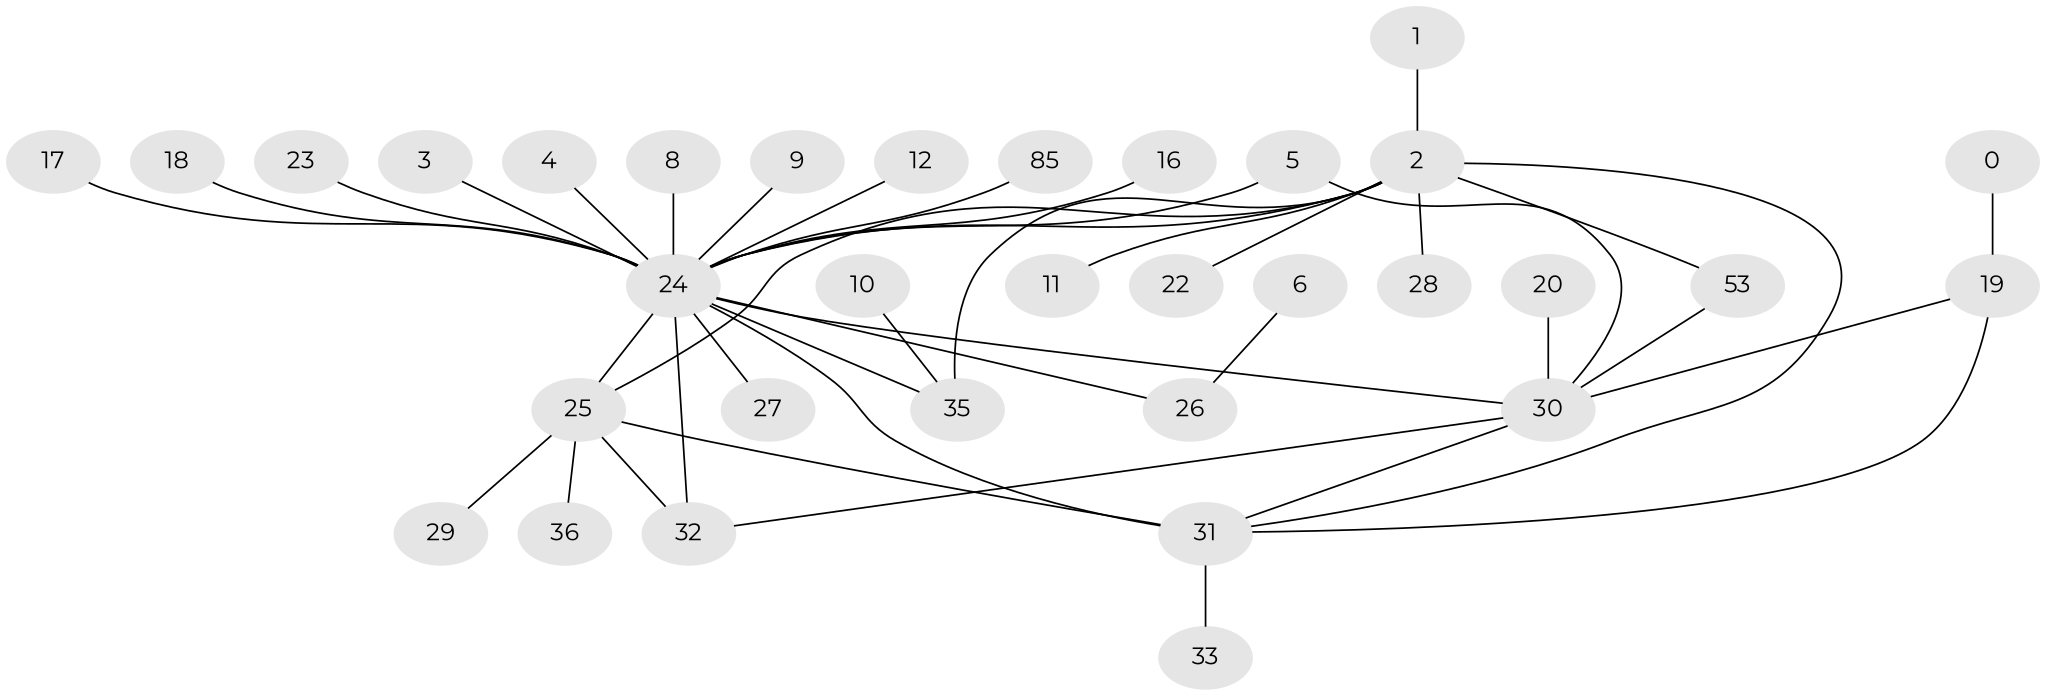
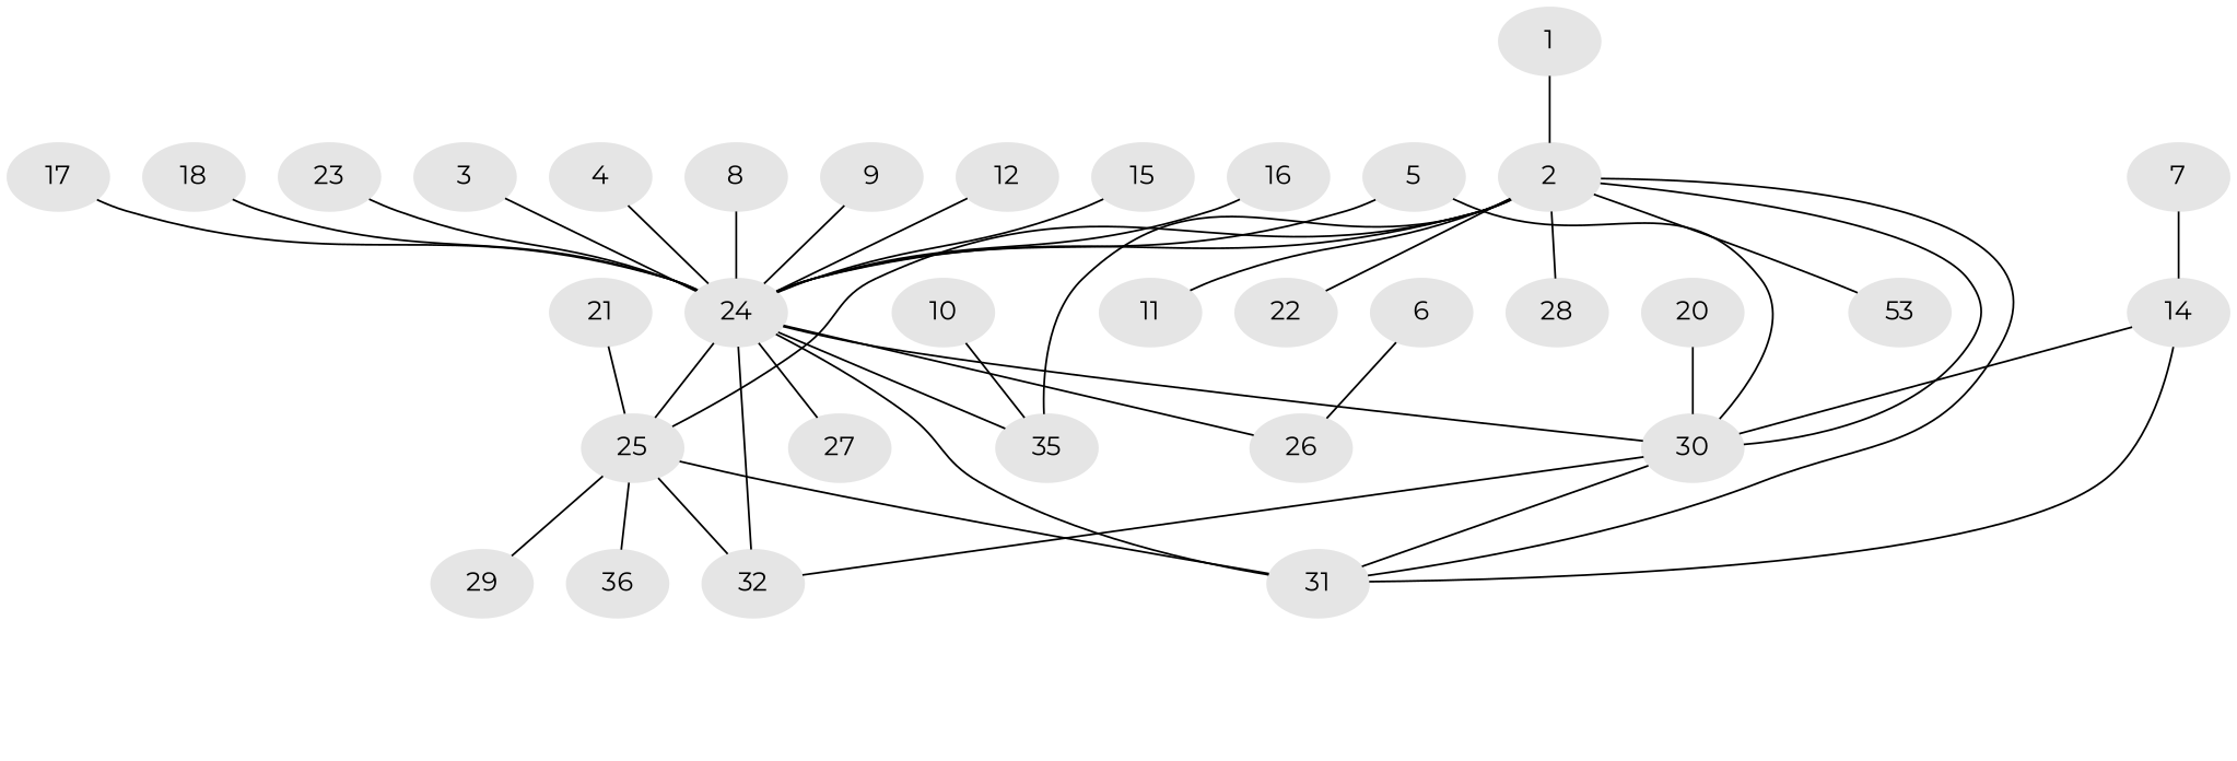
  graph {
    fontname=Montserrat
    node [color=gray90 fontname=Montserrat style=filled]
    edge [fontname=Montserrat weight=1.0]
    1
    2
    11
    n4 [label=53]
    22
    24
    25
    28
    30
    31
    35
    26
    27
    32
    29
    36
-   33
    3
    4
    5
    6
-   7 [label=0]
-   19
+   7
+   19 [label=14]
    8
    9
    10
    12
-   15 [label=85]
+   15
    16
    17
    18
    20
+   21
    23
    1 -- 2
    2 -- 11
    2 -- n4
    2 -- 22
    2 -- 24
    2 -- 25
    2 -- 28
-   n4 -- 30
+   2 -- 30
    2 -- 31
    2 -- 35
    24 -- 25
    24 -- 30
    24 -- 31 [weight=3.0]
    24 -- 35
    24 -- 26
    24 -- 27
    24 -- 32 [weight=2.0]
    25 -- 31
    25 -- 32
    25 -- 29
    25 -- 36
    30 -- 31 [weight=2.0]
    30 -- 32
-   31 -- 33
    3 -- 24
    4 -- 24
    5 -- 24
    5 -- 30
    6 -- 26
    7 -- 19
    19 -- 30
    19 -- 31
    8 -- 24
    9 -- 24
    10 -- 35
    12 -- 24
    15 -- 24
    16 -- 24
    17 -- 24
    18 -- 24
    20 -- 30
+   21 -- 25
    23 -- 24
  }
